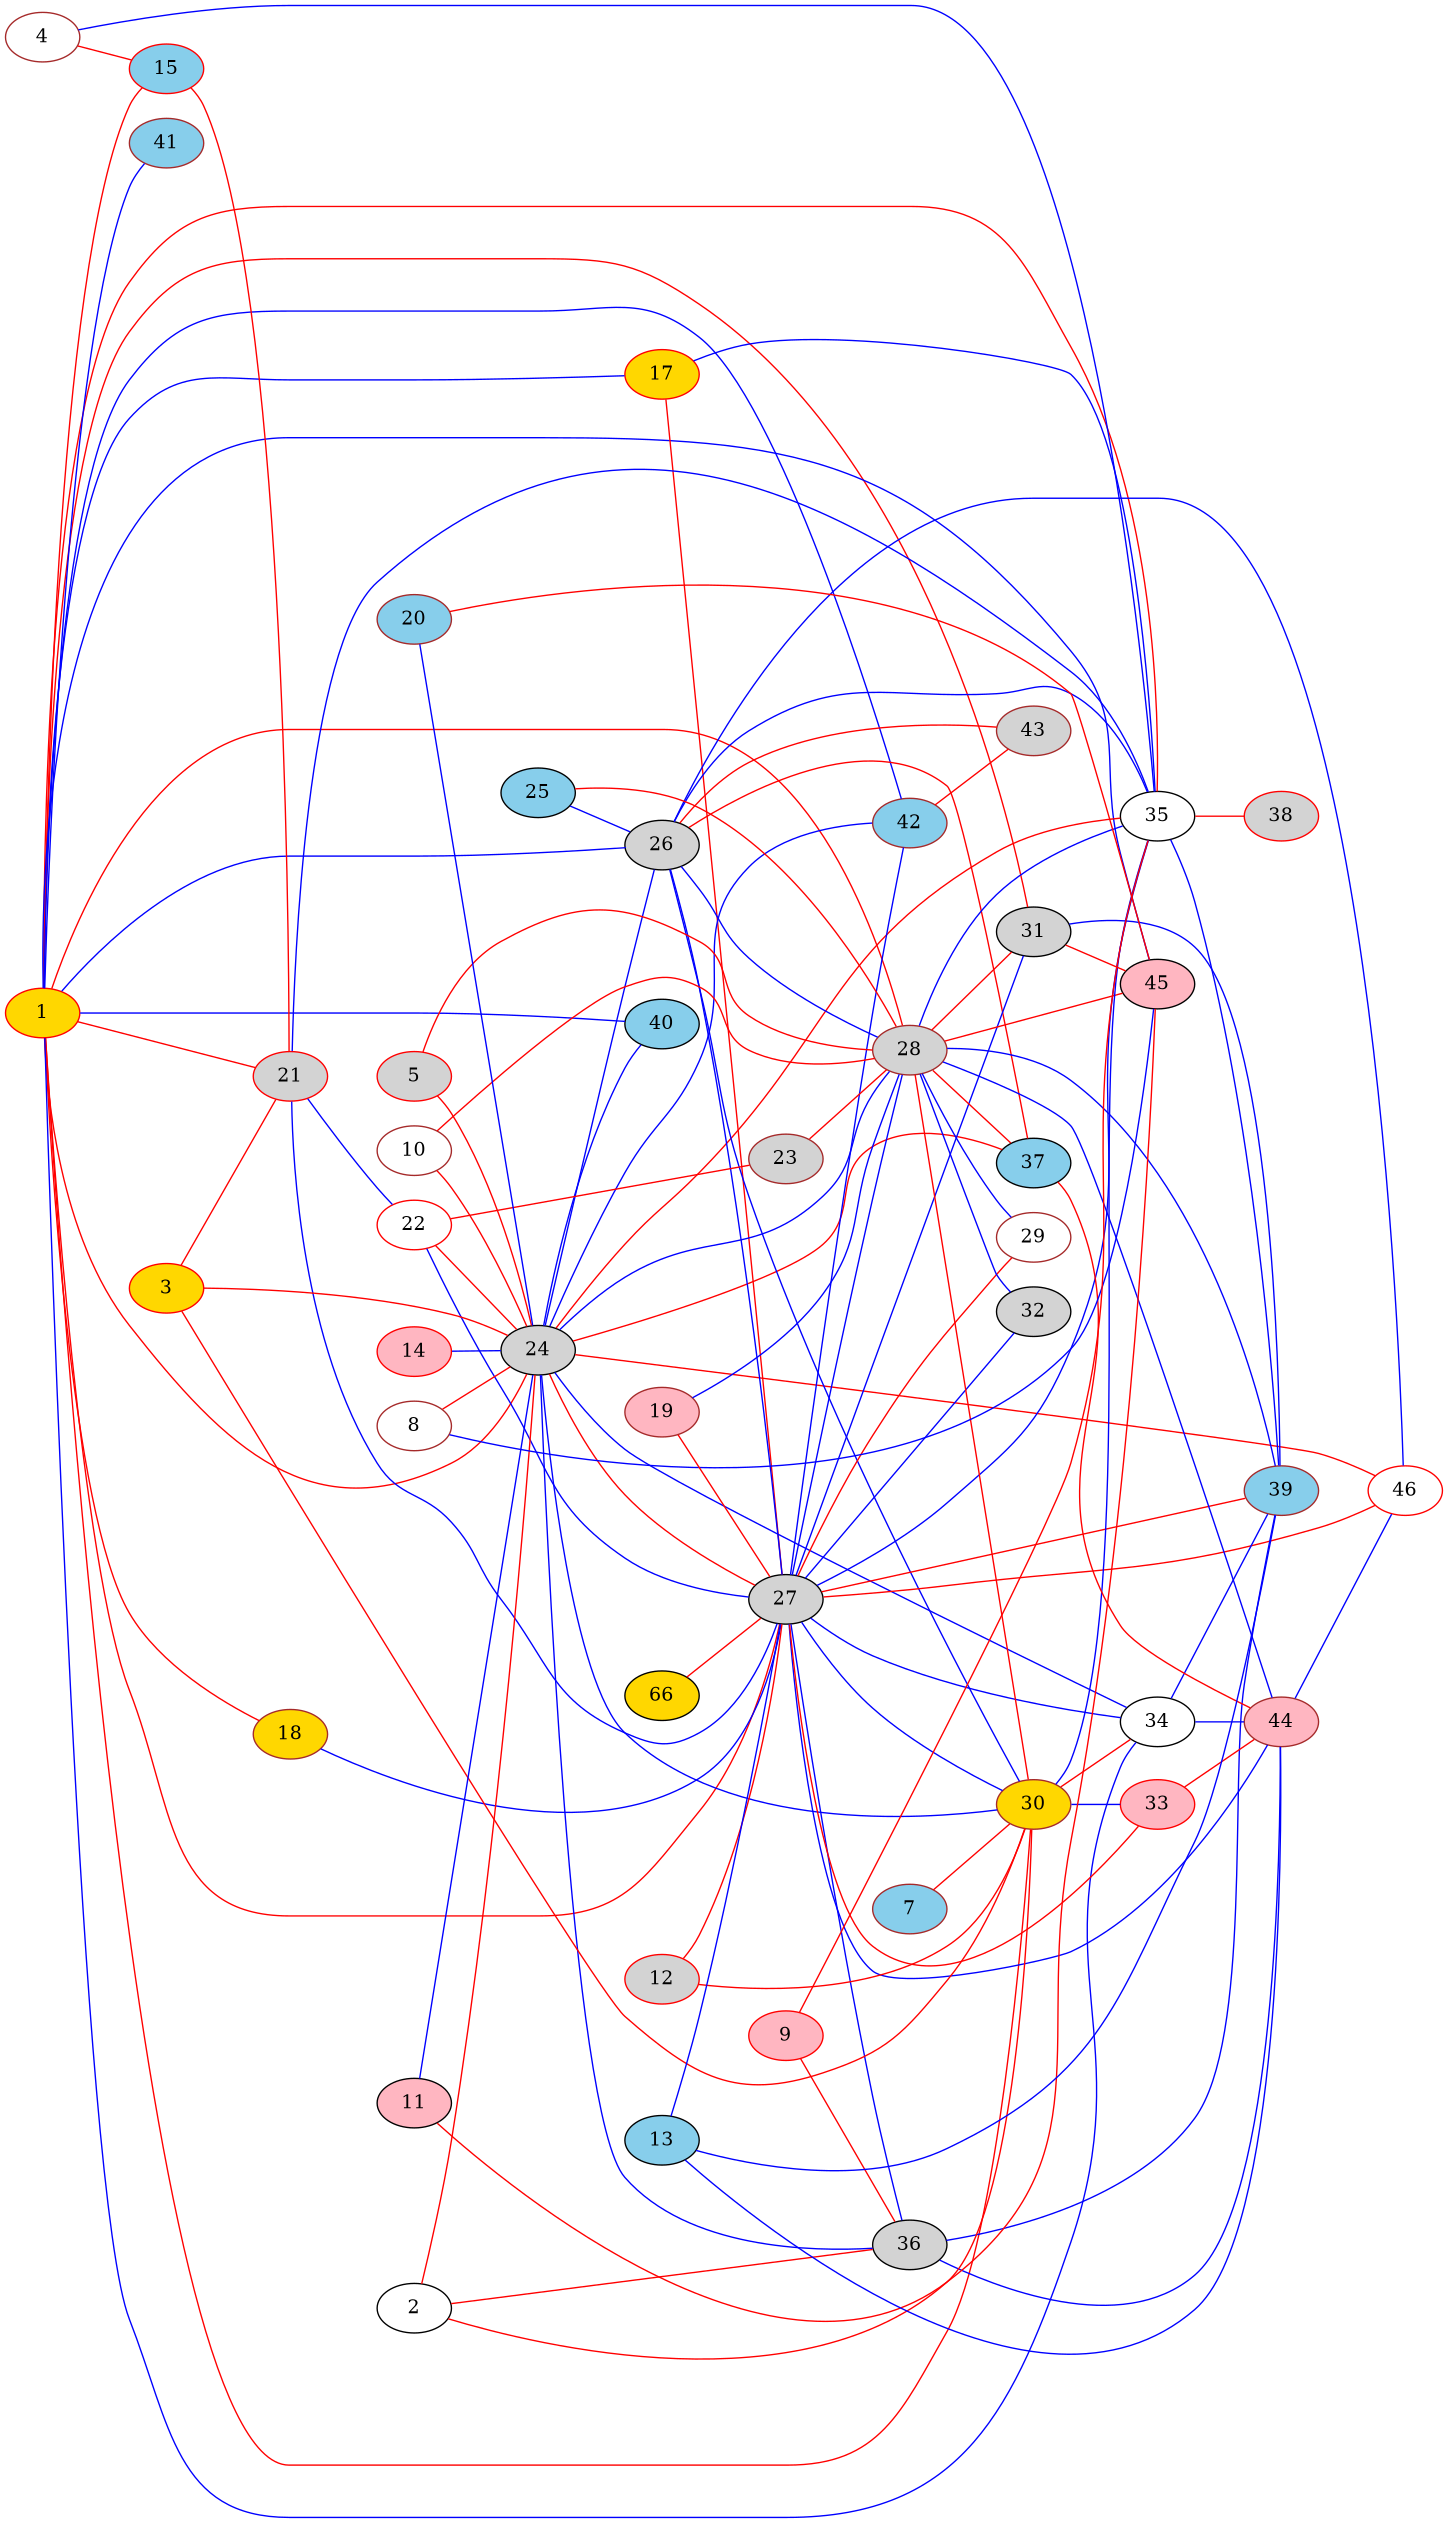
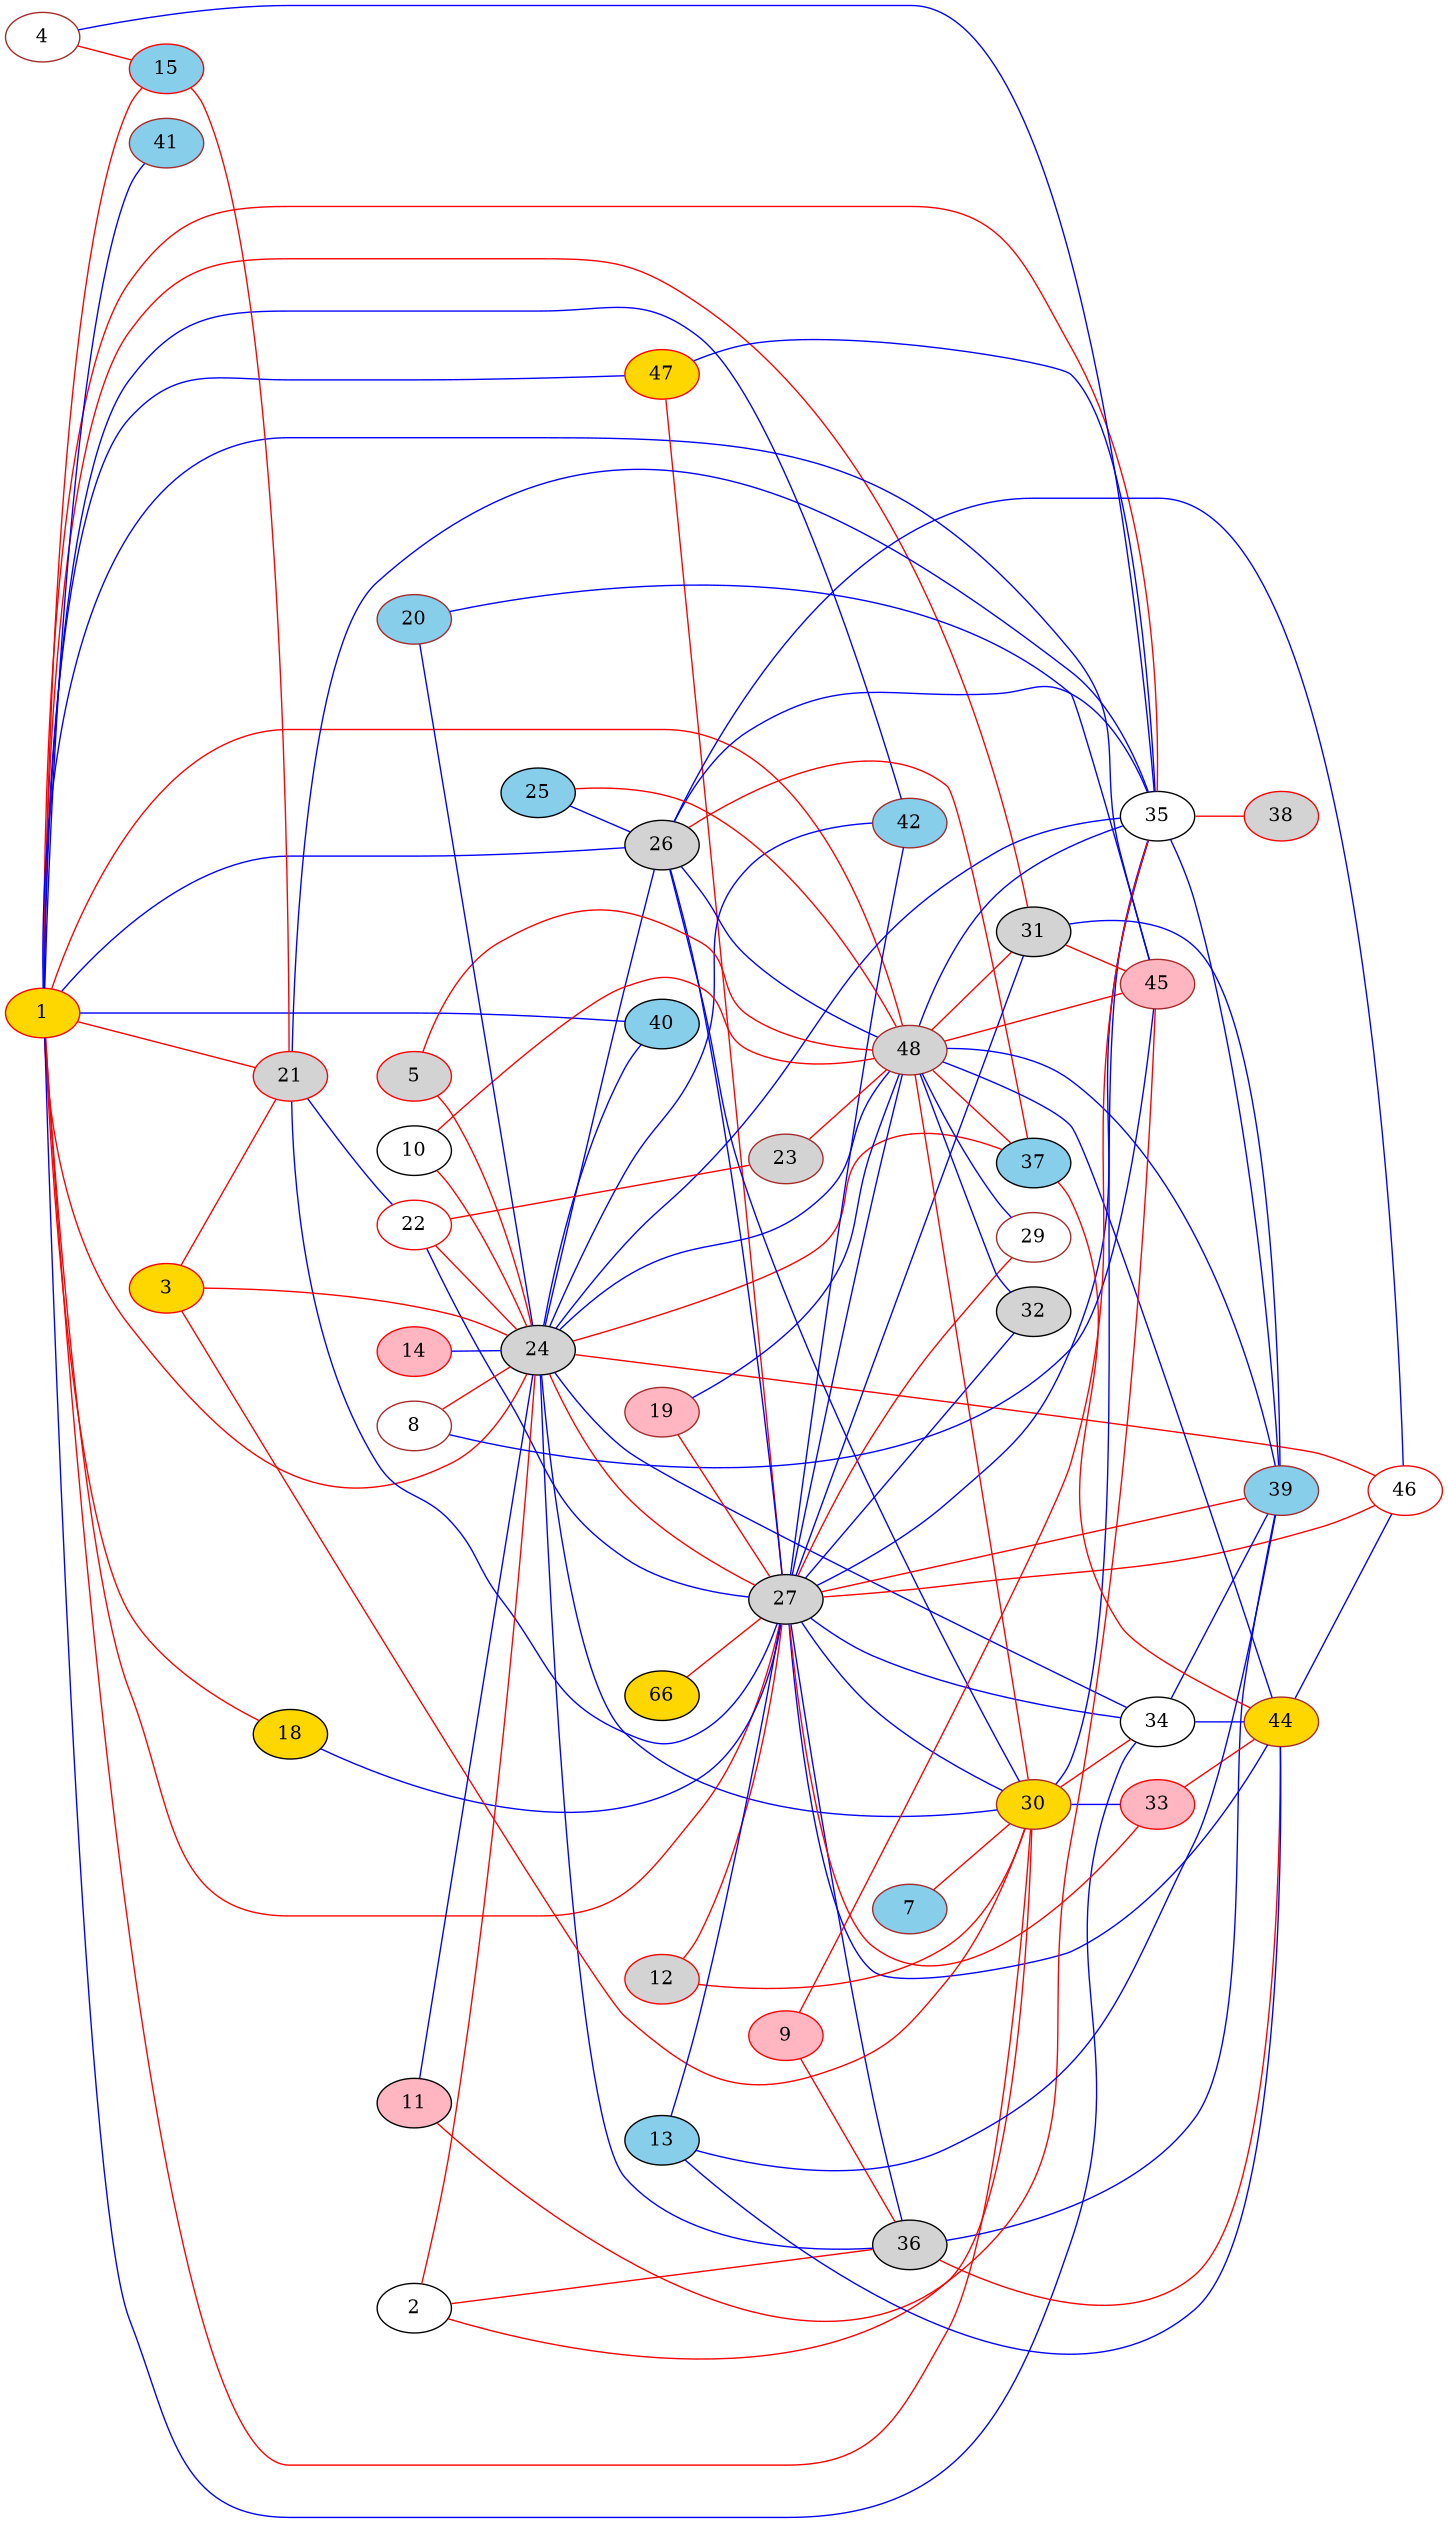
  graph {
    rankdir=LR
    node [color=brown fillcolor=lightgrey style=filled]
    edge [color=blue weight=1.0]
    1 [color=red fillcolor=gold]
    15 [color=red fillcolor=skyblue]
-   17 [color=red fillcolor=gold]
-   18 [fillcolor=gold]
+   17 [color=red fillcolor=gold label=47]
+   18 [color=black fillcolor=gold]
    21 [color=red]
    24 [color=black]
    26 [color=black]
    27 [color=black]
-   28
+   28 [label=48]
    30 [fillcolor=gold]
    31 [color=black]
    34 [color=black fillcolor=white]
    35 [color=black fillcolor=white]
    40 [color=black fillcolor=skyblue]
    41 [fillcolor=skyblue]
    42 [fillcolor=skyblue]
-   45 [color=black fillcolor=lightpink]
+   45 [fillcolor=lightpink]
    22 [color=red fillcolor=white]
    36 [color=black]
    37 [color=black fillcolor=skyblue]
    46 [color=red fillcolor=white]
-   43
    39 [fillcolor=skyblue]
-   44 [fillcolor=lightpink]
+   44 [fillcolor=gold]
    29 [fillcolor=white]
    32 [color=black]
    33 [color=red fillcolor=lightpink]
    38 [color=red]
    2 [color=black fillcolor=white]
    3 [color=red fillcolor=gold]
    4 [fillcolor=white]
    5 [color=red]
    7 [fillcolor=skyblue]
    8 [fillcolor=white]
    9 [color=red fillcolor=lightpink]
-   10 [fillcolor=white]
+   10 [color=black fillcolor=white]
    11 [color=black fillcolor=lightpink]
    12 [color=red]
    13 [color=black fillcolor=skyblue]
    14 [color=red fillcolor=lightpink]
    n41 [color=black fillcolor=gold label=66]
    19 [fillcolor=lightpink]
    20 [fillcolor=skyblue]
    23
    25 [color=black fillcolor=skyblue]
    1 -- 15 [color=red]
    1 -- 17
    1 -- 18 [color=red]
    1 -- 21 [color=red]
    1 -- 24 [color=red weight=4.0]
    1 -- 26 [weight=2.0]
    1 -- 27 [color=red weight=5.0]
    1 -- 28 [color=red weight=2.0]
    1 -- 30 [color=red weight=2.0]
    1 -- 31 [color=red]
    1 -- 34
    1 -- 35 [color=red weight=2.0]
    1 -- 40
    1 -- 41 [weight=2.0]
    1 -- 42
    1 -- 45 [weight=2.0]
    15 -- 21 [color=red]
    17 -- 27 [color=red]
    17 -- 35
    18 -- 27
    21 -- 27
    21 -- 35 [weight=2.0]
    21 -- 22
    24 -- 26 [weight=2.0]
    24 -- 27 [color=red weight=5.0]
    24 -- 28 [weight=3.0]
    24 -- 30 [weight=2.0]
    24 -- 34
-   24 -- 35 [color=red weight=2.0]
+   24 -- 35 [weight=2.0]
    24 -- 40
    24 -- 42 [weight=2.0]
    24 -- 36
    24 -- 37 [color=red]
    24 -- 46 [color=red]
    26 -- 27 [weight=2.0]
    26 -- 28
    26 -- 30 [weight=3.0]
    26 -- 35
    26 -- 37 [color=red]
    26 -- 46
-   26 -- 43 [color=red]
    27 -- 28 [weight=3.0]
    27 -- 30 [weight=3.0]
    27 -- 31
    27 -- 34
    27 -- 35 [weight=2.0]
    27 -- 42 [weight=2.0]
    27 -- 36
    27 -- 46 [color=red]
    27 -- 39 [color=red]
    27 -- 44
    27 -- 29 [color=red weight=2.0]
    27 -- 32
    27 -- 33 [color=red]
    28 -- 30 [color=red]
    28 -- 31 [color=red weight=2.0]
    28 -- 35
    28 -- 45 [color=red]
    28 -- 37 [color=red]
    28 -- 39 [weight=2.0]
    28 -- 44 [weight=2.0]
    28 -- 29
    28 -- 32
    30 -- 34 [color=red]
    30 -- 35
    30 -- 33
    31 -- 45 [color=red]
    31 -- 39
    34 -- 39
    34 -- 44
    35 -- 39
    35 -- 38 [color=red]
-   42 -- 43 [color=red]
    22 -- 24 [color=red]
    22 -- 27
    22 -- 23 [color=red]
    36 -- 39
-   36 -- 44
+   36 -- 44 [color=red]
    37 -- 44 [color=red]
    44 -- 46
    33 -- 44 [color=red]
    2 -- 24 [color=red]
    2 -- 30 [color=red]
    2 -- 36 [color=red]
    3 -- 21 [color=red]
    3 -- 24 [color=red]
    3 -- 30 [color=red]
    4 -- 15 [color=red]
    4 -- 35
    5 -- 24 [color=red]
    5 -- 28 [color=red]
    7 -- 30 [color=red]
    8 -- 24 [color=red]
    8 -- 45
    9 -- 35 [color=red]
    9 -- 36 [color=red]
    10 -- 24 [color=red]
    10 -- 28 [color=red]
    11 -- 24
    11 -- 45 [color=red]
    12 -- 27 [color=red]
    12 -- 30 [color=red]
    13 -- 27
    13 -- 39
    13 -- 44
    14 -- 24
    n41 -- 27 [color=red]
    19 -- 27 [color=red]
    19 -- 28
    20 -- 24
-   20 -- 45 [color=red]
+   20 -- 45
    23 -- 28 [color=red]
    25 -- 26
    25 -- 28 [color=red]
  }
